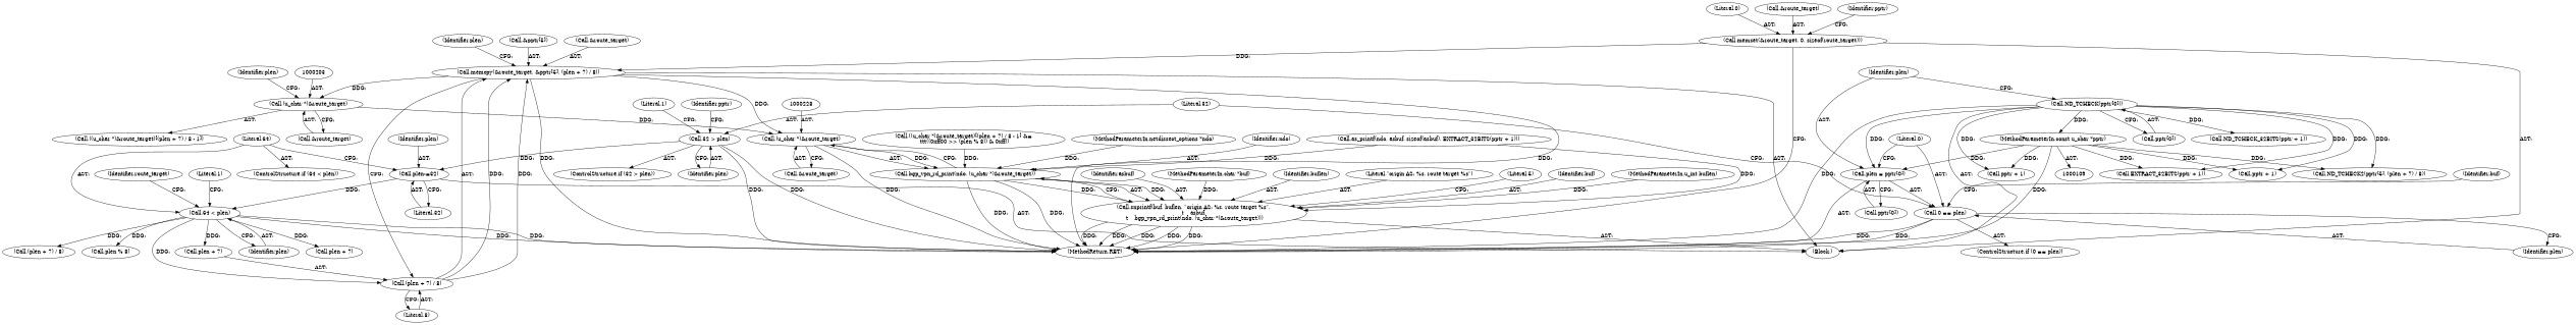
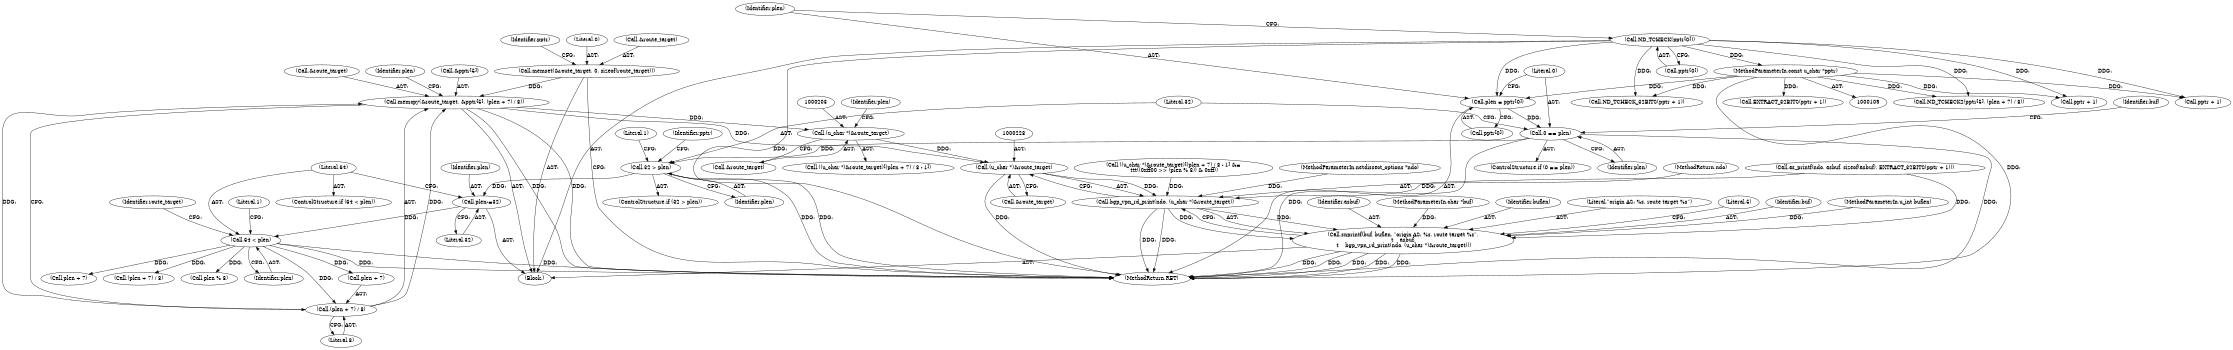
  digraph {
    n1 [label="(Call,memcpy(&route_target, &pptr[5], (plen + 7) / 8))"]
    n2 [label="(Call,(plen + 7) / 8)"]
    n3 [label="(Call,(u_char *)&route_target)"]
    n4 [label="(Call,(u_char *)&route_target)"]
    n5 [label="(Block,)"]
    n6 [label="(MethodReturn,RET)"]
    n7 [label="(Literal,8)"]
    n8 [label="(Call,((u_char *)&route_target)[(plen + 7) / 8 - 1])"]
    n9 [label="(Call,&route_target)"]
    n10 [label="(Call,bgp_vpn_rd_print(ndo, (u_char *)&route_target))"]
    n11 [label="(Call,&route_target)"]
    n12 [label="(Call,memset(&route_target, 0, sizeof(route_target)))"]
    n13 [label="(Call,64 < plen)"]
    n14 [label="(Identifier,plen)"]
    n15 [label="(Call,plen + 7)"]
    n16 [label="(Call,(plen + 7) / 8)"]
    n17 [label="(Call,plen + 7)"]
    n18 [label="(Call,plen % 8)"]
    n19 [label="(ControlStructure,if (64 < plen))"]
    n20 [label="(Call,plen-=32)"]
    n21 [label="(Literal,32)"]
    n22 [label="(Call,32 > plen)"]
    n23 [label="(Identifier,plen)"]
    n24 [label="(ControlStructure,if (32 > plen))"]
    n25 [label="(Call,0 == plen)"]
    n26 [label="(ControlStructure,if (0 == plen))"]
    n27 [label="(Identifier,plen)"]
    n28 [label="(Call,plen = pptr[0])"]
    n29 [label="(Call,pptr[0])"]
    n30 [label="(Call,ND_TCHECK(pptr[0]))"]
    n31 [label="(Call,pptr + 1)"]
    n32 [label="(Call,pptr[0])"]
    n33 [label="(Call,ND_TCHECK_32BITS(pptr + 1))"]
    n34 [label="(Call,EXTRACT_32BITS(pptr + 1))"]
    n35 [label="(Call,ND_TCHECK2(pptr[5], (plen + 7) / 8))"]
    n36 [label="(Call,pptr + 1)"]
    n37 [label="(MethodParameterIn,const u_char *pptr)"]
    1000109
    n39 [label="(Call,snprintf(buf, buflen, \"origin AS: %s, route target %s\",\n\t    asbuf,\n \t    bgp_vpn_rd_print(ndo, (u_char *)&route_target)))"]
    n40 [label="(Call,((u_char *)&route_target)[(plen + 7) / 8 - 1] &=\n \t\t\t((0xff00 >> (plen % 8)) & 0xff))"]
    n41 [label="(Identifier,asbuf)"]
    n42 [label="(MethodParameterIn,char *buf)"]
    n43 [label="(Call,&route_target)"]
    n44 [label="(Literal,0)"]
    n45 [label="(Literal,64)"]
    n46 [label="(Literal,0)"]
    n47 [label="(Identifier,plen)"]
    n48 [label="(Identifier,buflen)"]
    n49 [label="(Identifier,plen)"]
    n50 [label="(Call,as_printf(ndo, asbuf, sizeof(asbuf), EXTRACT_32BITS(pptr + 1)))"]
    n51 [label="(Literal,\"origin AS: %s, route target %s\")"]
    n52 [label="(Literal,5)"]
    n53 [label="(Call,&pptr[5])"]
    n54 [label="(MethodParameterIn,netdissect_options *ndo)"]
    n55 [label="(Call,&route_target)"]
    n56 [label="(Literal,32)"]
    n57 [label="(Identifier,pptr)"]
    n58 [label="(Identifier,buf)"]
    n59 [label="(Identifier,plen)"]
-   n60 [label="(Identifier,ndo)"]
+   n60 [label="(MethodReturn,ndo)"]
    n61 [label="(Identifier,pptr)"]
    n62 [label="(Identifier,plen)"]
    n63 [label="(Literal,1)"]
    n64 [label="(Identifier,route_target)"]
    n65 [label="(Identifier,buf)"]
    n66 [label="(Literal,1)"]
    n67 [label="(MethodParameterIn,u_int buflen)"]
    1000203
    1000228
    n1 -> n2 [label="CFG: "]
    n1 -> n3 [label="DDG: "]
    n1 -> n4 [label="DDG: "]
    n1 -> n5 [label="AST: "]
    n1 -> n6 [label="DDG: "]
    n1 -> n6 [label="DDG: "]
    n2 -> n1 [label="AST: "]
    n2 -> n1 [label="DDG: "]
    n2 -> n1 [label="DDG: "]
    n2 -> n7 [label="CFG: "]
    n3 -> n4 [label="DDG: "]
    n3 -> n8 [label="AST: "]
    n3 -> n9 [label="CFG: "]
    n4 -> n6 [label="DDG: "]
    n4 -> n10 [label="AST: "]
    n4 -> n10 [label="DDG: "]
    n4 -> n11 [label="CFG: "]
    n7 -> n2 [label="AST: "]
    n9 -> n3 [label="AST: "]
    n10 -> n4 [label="CFG: "]
    n10 -> n6 [label="DDG: "]
    n10 -> n6 [label="DDG: "]
    n10 -> n39 [label="AST: "]
    n10 -> n39 [label="DDG: "]
    n10 -> n39 [label="DDG: "]
    n11 -> n4 [label="AST: "]
    n12 -> n1 [label="DDG: "]
    n12 -> n5 [label="AST: "]
    n12 -> n6 [label="CFG: "]
    n13 -> n2 [label="DDG: "]
    n13 -> n6 [label="DDG: "]
    n13 -> n6 [label="DDG: "]
    n13 -> n14 [label="CFG: "]
    n13 -> n15 [label="DDG: "]
    n13 -> n16 [label="DDG: "]
    n13 -> n17 [label="DDG: "]
    n13 -> n18 [label="DDG: "]
    n14 -> n13 [label="AST: "]
    n17 -> n2 [label="AST: "]
    n20 -> n5 [label="AST: "]
    n20 -> n13 [label="DDG: "]
    n20 -> n21 [label="CFG: "]
    n21 -> n20 [label="AST: "]
    n22 -> n6 [label="DDG: "]
    n22 -> n6 [label="DDG: "]
    n22 -> n20 [label="DDG: "]
    n22 -> n23 [label="CFG: "]
    n22 -> n24 [label="AST: "]
    n23 -> n22 [label="AST: "]
    n25 -> n6 [label="DDG: "]
    n25 -> n6 [label="DDG: "]
+   n25 -> n22 [label="DDG: "]
    n25 -> n26 [label="AST: "]
    n25 -> n27 [label="CFG: "]
    n27 -> n25 [label="AST: "]
    n28 -> n6 [label="AST: "]
-   n28 -> n25 [label="AST: "]
+   n28 -> n25 [label="DDG: "]
    n28 -> n29 [label="CFG: "]
    n29 -> n28 [label="AST: "]
    n30 -> n5 [label="AST: "]
    n30 -> n6 [label="DDG: "]
    n30 -> n28 [label="DDG: "]
    n30 -> n31 [label="DDG: "]
    n30 -> n32 [label="CFG: "]
    n30 -> n33 [label="DDG: "]
-   n30 -> n34 [label="DDG: "]
    n30 -> n35 [label="DDG: "]
    n30 -> n36 [label="DDG: "]
    n30 -> n37 [label="DDG: "]
    n32 -> n30 [label="AST: "]
    n37 -> n6 [label="DDG: "]
    n37 -> n28 [label="DDG: "]
    n37 -> n31 [label="DDG: "]
+   n37 -> n33 [label="DDG: "]
    n37 -> n34 [label="DDG: "]
    n37 -> n35 [label="DDG: "]
    n37 -> n36 [label="DDG: "]
    n37 -> 1000109 [label="AST: "]
    n39 -> n5 [label="AST: "]
    n39 -> n6 [label="DDG: "]
    n39 -> n6 [label="DDG: "]
    n39 -> n6 [label="DDG: "]
    n39 -> n6 [label="DDG: "]
    n39 -> n6 [label="DDG: "]
    n39 -> n10 [label="CFG: "]
    n40 -> n10 [label="DDG: "]
    n41 -> n39 [label="AST: "]
    n42 -> n39 [label="DDG: "]
    n43 -> n1 [label="AST: "]
    n44 -> n12 [label="AST: "]
    n45 -> n13 [label="AST: "]
    n45 -> n19 [label="AST: "]
    n45 -> n20 [label="CFG: "]
    n46 -> n25 [label="AST: "]
    n46 -> n28 [label="CFG: "]
    n47 -> n1 [label="CFG: "]
    n48 -> n39 [label="AST: "]
    n49 -> n20 [label="AST: "]
    n50 -> n10 [label="DDG: "]
    n50 -> n39 [label="DDG: "]
    n51 -> n39 [label="AST: "]
    n52 -> n39 [label="CFG: "]
    n53 -> n1 [label="AST: "]
    n54 -> n10 [label="DDG: "]
    n55 -> n12 [label="AST: "]
    n56 -> n22 [label="AST: "]
    n56 -> n25 [label="CFG: "]
    n57 -> n12 [label="CFG: "]
    n58 -> n25 [label="CFG: "]
    n59 -> n3 [label="CFG: "]
    n60 -> n10 [label="AST: "]
    n61 -> n22 [label="CFG: "]
    n62 -> n28 [label="AST: "]
    n62 -> n30 [label="CFG: "]
    n63 -> n13 [label="CFG: "]
    n64 -> n13 [label="CFG: "]
    n65 -> n39 [label="AST: "]
    n66 -> n22 [label="CFG: "]
    n67 -> n39 [label="DDG: "]
    1000203 -> n3 [label="AST: "]
    1000228 -> n4 [label="AST: "]
  }
